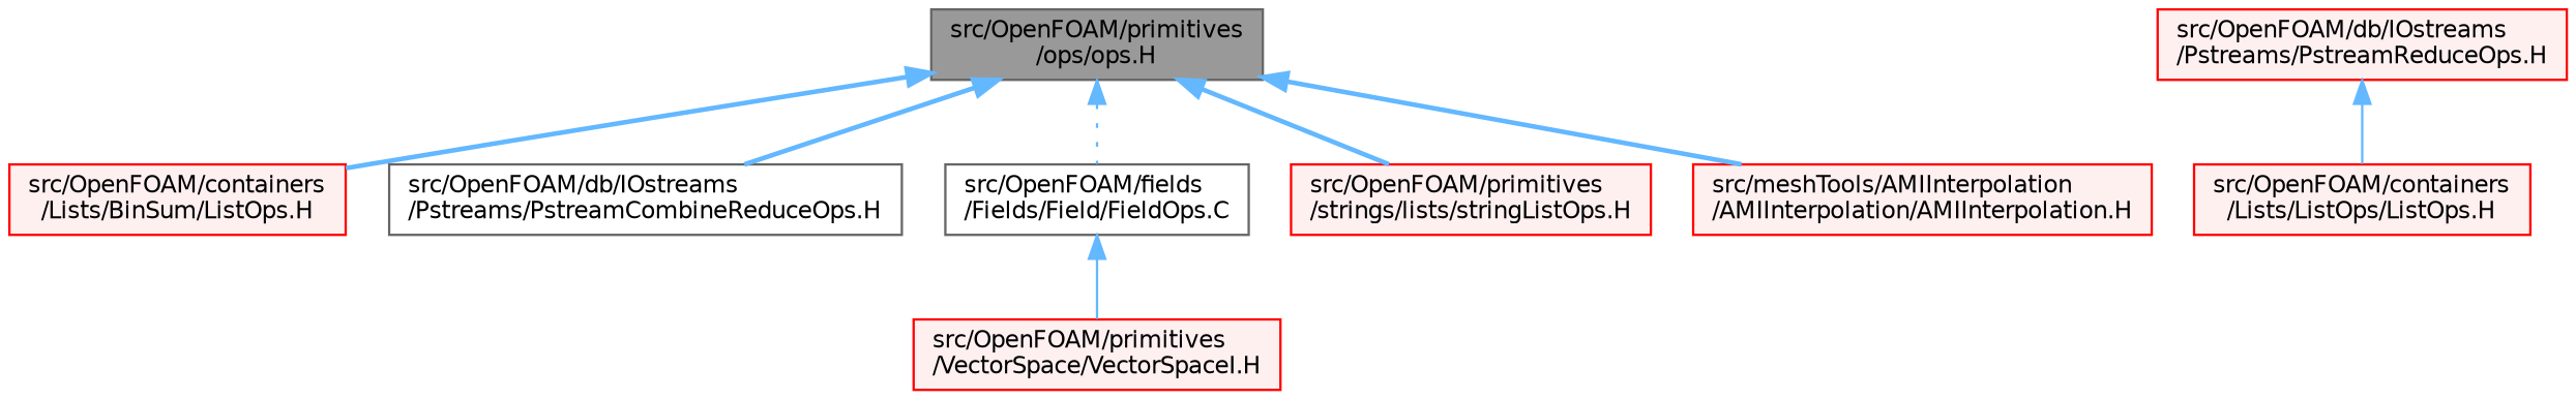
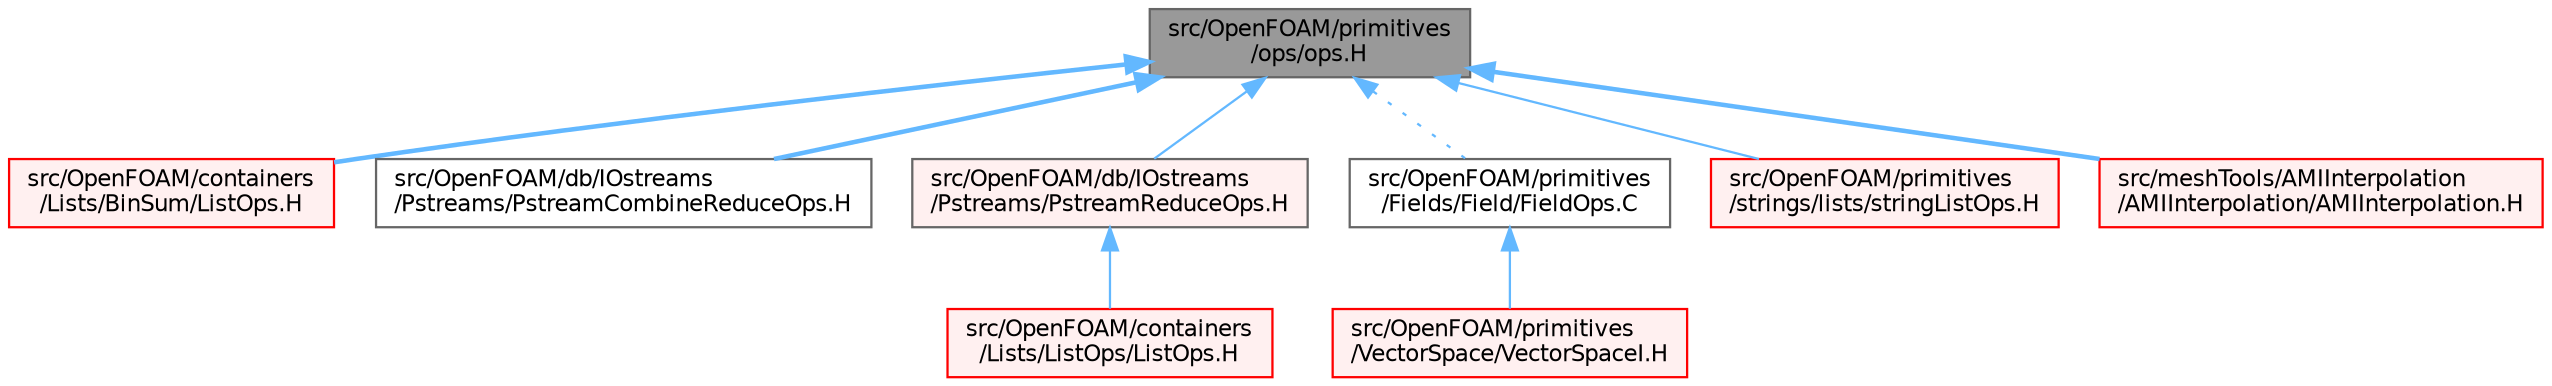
  digraph {
    node [color=red fillcolor="#FFF0F0" fontname=Helvetica fontsize=10 shape=box style=filled]
    edge [color=steelblue1 dir=back fontname=Helvetica fontsize=10 labelfontname=Helvetica labelfontsize=10 style=solid]
    n1 [color=gray40 fillcolor=grey60 fontcolor=black height=0.2 label="src/OpenFOAM/primitives\l/ops/ops.H" width=0.4]
    n2 [height=0.2 label="src/OpenFOAM/containers\l/Lists/BinSum/ListOps.H" width=0.4]
    n3 [color=grey40 fillcolor=white height=0.2 label="src/OpenFOAM/db/IOstreams\l/Pstreams/PstreamCombineReduceOps.H" width=0.4]
-   n4 [height=0.2 label="src/OpenFOAM/db/IOstreams\l/Pstreams/PstreamReduceOps.H" width=0.4]
-   n5 [color=grey40 fillcolor=white height=0.2 label="src/OpenFOAM/fields\l/Fields/Field/FieldOps.C" width=0.4]
+   n4 [color=grey40 height=0.2 label="src/OpenFOAM/db/IOstreams\l/Pstreams/PstreamReduceOps.H" width=0.4]
+   n5 [color=grey40 fillcolor=white height=0.2 label="src/OpenFOAM/primitives\l/Fields/Field/FieldOps.C" width=0.4]
    n6 [height=0.2 label="src/OpenFOAM/primitives\l/strings/lists/stringListOps.H" width=0.4]
    n7 [height=0.2 label="src/meshTools/AMIInterpolation\l/AMIInterpolation/AMIInterpolation.H" width=0.4]
    n8 [height=0.2 label="src/OpenFOAM/containers\l/Lists/ListOps/ListOps.H" width=0.4]
    n9 [height=0.2 label="src/OpenFOAM/primitives\l/VectorSpace/VectorSpaceI.H" width=0.4]
    n1 -> n2 [style=bold]
    n1 -> n3 [style=bold]
+   n1 -> n4
    n1 -> n5 [style=dotted]
-   n1 -> n6 [style=bold]
+   n1 -> n6
    n1 -> n7 [style=bold]
    n4 -> n8
    n5 -> n9
  }
